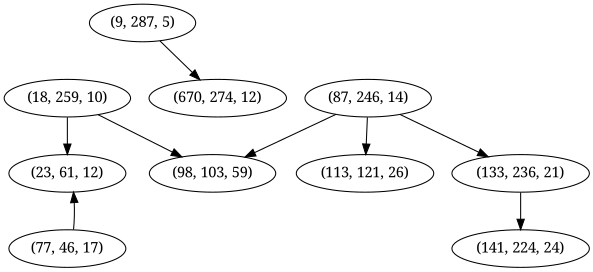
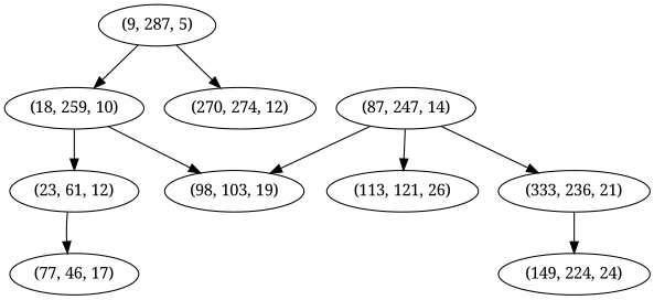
  digraph {
    fontname="Noto Serif"
    node [fontname="Noto Serif"]
    edge [fontname="Noto Serif"]
    "(9, 287, 5)"
    "(18, 259, 10)"
-   "(270, 274, 12)" [label="(670, 274, 12)"]
+   "(270, 274, 12)"
    "(23, 61, 12)"
-   "(98, 103, 19)" [label="(98, 103, 59)"]
+   "(98, 103, 19)"
    n6 [label="(77, 46, 17)"]
-   "(87, 246, 14)"
+   "(87, 246, 14)" [label="(87, 247, 14)"]
    n8 [label="(113, 121, 26)"]
-   "(133, 236, 21)"
-   "(149, 224, 24)" [label="(141, 224, 24)"]
+   "(133, 236, 21)" [label="(333, 236, 21)"]
+   "(149, 224, 24)"
+   "(9, 287, 5)" -> "(18, 259, 10)"
    "(9, 287, 5)" -> "(270, 274, 12)"
    "(18, 259, 10)" -> "(23, 61, 12)"
    "(18, 259, 10)" -> "(98, 103, 19)"
-   n6 -> "(23, 61, 12)"
+   "(23, 61, 12)" -> n6
    "(87, 246, 14)" -> "(98, 103, 19)"
    "(87, 246, 14)" -> n8
    "(87, 246, 14)" -> "(133, 236, 21)"
    "(133, 236, 21)" -> "(149, 224, 24)"
  }
